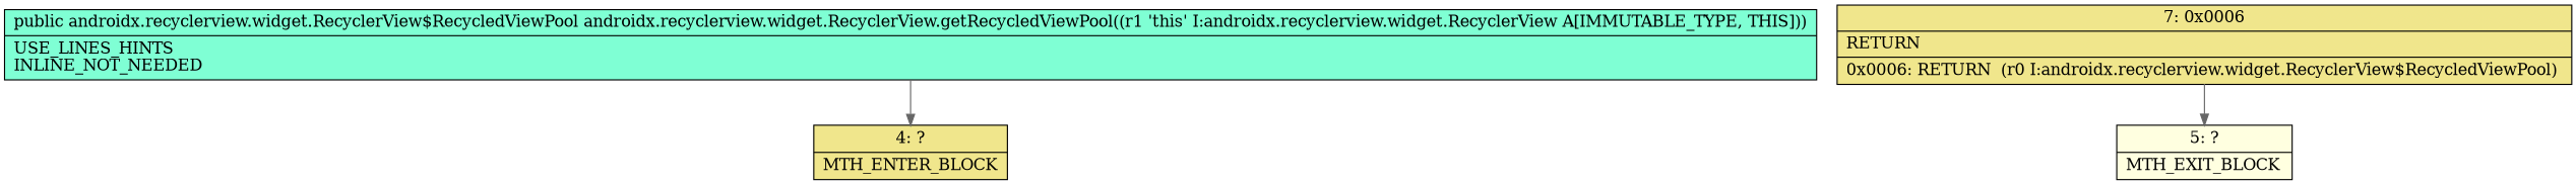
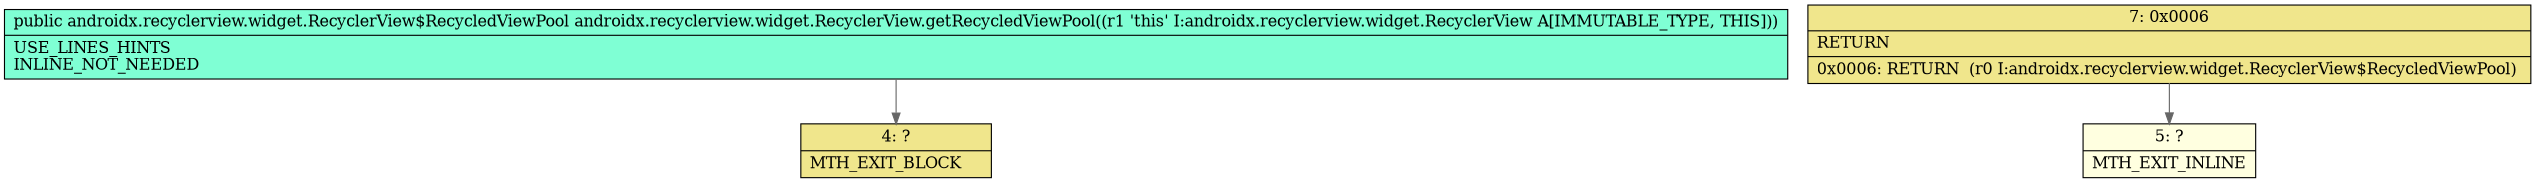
  digraph {
    node [fillcolor=khaki shape=record style=filled]
    edge [color=gray40]
-   n1 [label="{4\:\ ?|MTH_ENTER_BLOCK\l}"]
+   n1 [label="{4\:\ ?|MTH_EXIT_BLOCK\l}"]
    n2 [label="{7\:\ 0x0006|RETURN\l|0x0006: RETURN  (r0 I:androidx.recyclerview.widget.RecyclerView$RecycledViewPool) \l}"]
-   n3 [fillcolor=lightyellow label="{5\:\ ?|MTH_EXIT_BLOCK\l}"]
+   n3 [fillcolor=lightyellow label="{5\:\ ?|MTH_EXIT_INLINE\l}"]
    n4 [fillcolor=aquamarine label="{public androidx.recyclerview.widget.RecyclerView$RecycledViewPool androidx.recyclerview.widget.RecyclerView.getRecycledViewPool((r1 'this' I:androidx.recyclerview.widget.RecyclerView A[IMMUTABLE_TYPE, THIS]))  | USE_LINES_HINTS\lINLINE_NOT_NEEDED\l}"]
    n2 -> n3
    n4 -> n1
  }
